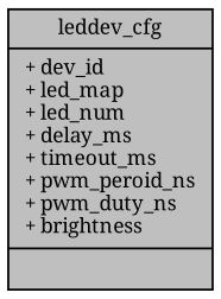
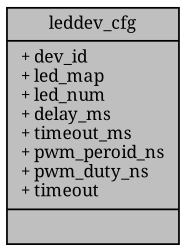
  digraph {
    fontname="Noto Serif"
-   n1 [color=black fillcolor=grey75 fontcolor=black fontname="Noto Serif" fontsize=10 height=0.2 label="{leddev_cfg\n|+ dev_id\l+ led_map\l+ led_num\l+ delay_ms\l+ timeout_ms\l+ pwm_peroid_ns\l+ pwm_duty_ns\l+ brightness\l|}" shape=record style=filled width=0.4]
+   n1 [color=black fillcolor=grey75 fontcolor=black fontname="Noto Serif" fontsize=10 height=0.2 label="{leddev_cfg\n|+ dev_id\l+ led_map\l+ led_num\l+ delay_ms\l+ timeout_ms\l+ pwm_peroid_ns\l+ pwm_duty_ns\l+ timeout\l|}" shape=record style=filled width=0.4]
  }
